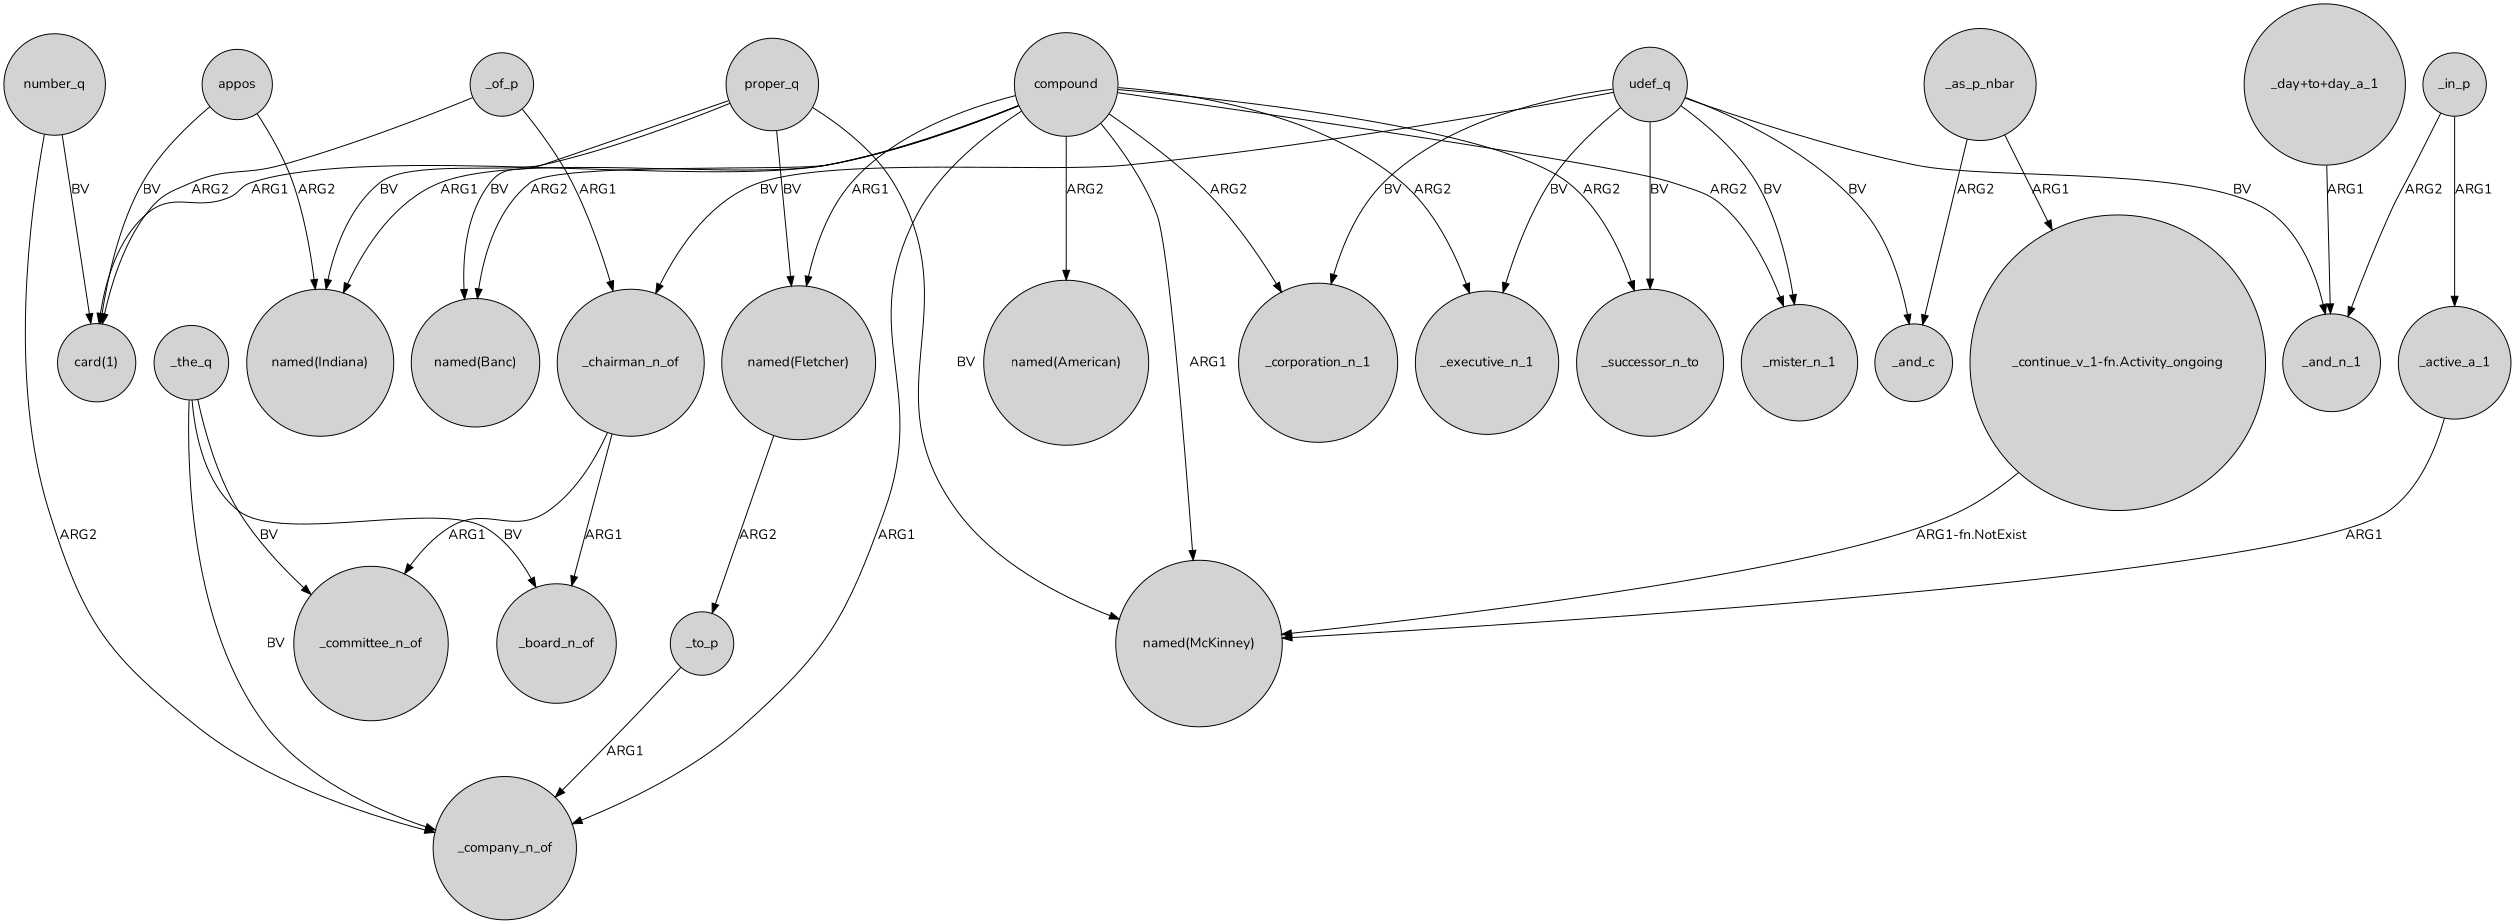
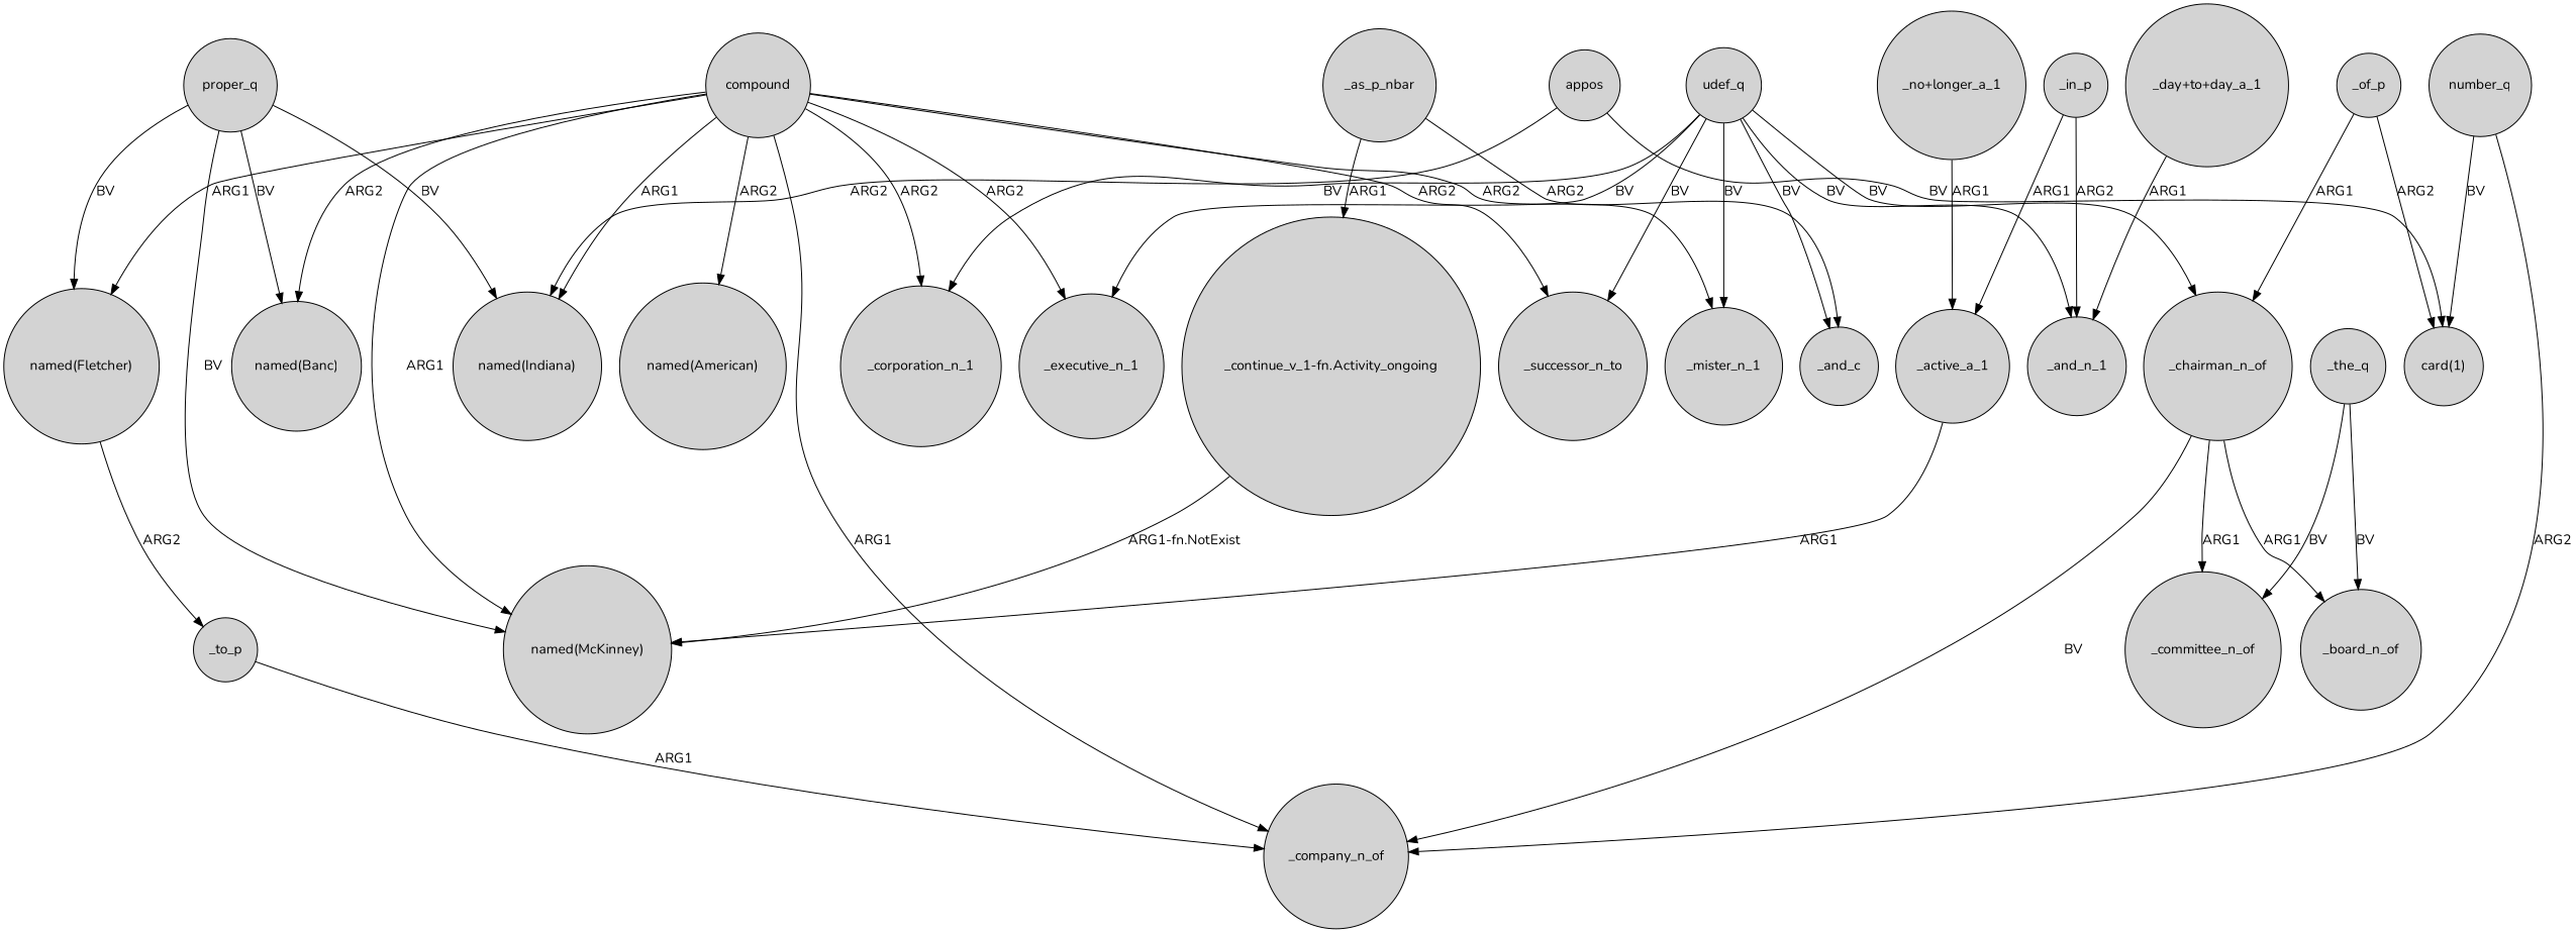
  digraph {
    fontname=Nunito
    node [fontname=Nunito shape=circle style=filled]
    edge [fontname=Nunito]
    appos
    "named(Indiana)"
    "card(1)"
    proper_q
    "named(Banc)"
    "named(McKinney)"
    "named(Fletcher)"
    _to_p
    udef_q
    _executive_n_1
    _mister_n_1
    _corporation_n_1
    _chairman_n_of
    _successor_n_to
    n15 [label=_and_n_1]
    _and_c
    _committee_n_of
    _board_n_of
    compound
    _company_n_of
    "named(American)"
    _of_p
    _the_q
    "_continue_v_1-fn.Activity_ongoing"
    _as_p_nbar
    "_day+to+day_a_1"
    number_q
    _in_p
    _active_a_1
+   "_no+longer_a_1"
    appos -> "named(Indiana)" [label=ARG2]
    appos -> "card(1)" [label=BV]
    proper_q -> "named(Indiana)" [label=BV]
    proper_q -> "named(Banc)" [label=BV]
    proper_q -> "named(McKinney)" [label=BV]
    proper_q -> "named(Fletcher)" [label=BV]
    "named(Fletcher)" -> _to_p [label=ARG2]
    _to_p -> _company_n_of [label=ARG1]
    udef_q -> _executive_n_1 [label=BV]
    udef_q -> _mister_n_1 [label=BV]
    udef_q -> _corporation_n_1 [label=BV]
    udef_q -> _chairman_n_of [label=BV]
    udef_q -> _successor_n_to [label=BV]
    udef_q -> n15 [label=BV]
    udef_q -> _and_c [label=BV]
    _chairman_n_of -> _committee_n_of [label=ARG1]
    _chairman_n_of -> _board_n_of [label=ARG1]
    compound -> "named(Indiana)" [label=ARG1]
-   compound -> "card(1)" [label=ARG1]
    compound -> "named(Banc)" [label=ARG2]
    compound -> "named(McKinney)" [label=ARG1]
    compound -> "named(Fletcher)" [label=ARG1]
    compound -> _executive_n_1 [label=ARG2]
    compound -> _mister_n_1 [label=ARG2]
    compound -> _corporation_n_1 [label=ARG2]
    compound -> _successor_n_to [label=ARG2]
    compound -> _company_n_of [label=ARG1]
    compound -> "named(American)" [label=ARG2]
    _of_p -> "card(1)" [label=ARG2]
    _of_p -> _chairman_n_of [label=ARG1]
    _the_q -> _committee_n_of [label=BV]
    _the_q -> _board_n_of [label=BV]
-   _the_q -> _company_n_of [label=BV]
+   _chairman_n_of -> _company_n_of [label=BV]
    "_continue_v_1-fn.Activity_ongoing" -> "named(McKinney)" [label="ARG1-fn.NotExist"]
    _as_p_nbar -> _and_c [label=ARG2]
    _as_p_nbar -> "_continue_v_1-fn.Activity_ongoing" [label=ARG1]
    "_day+to+day_a_1" -> n15 [label=ARG1]
    number_q -> "card(1)" [label=BV]
    number_q -> _company_n_of [label=ARG2]
    _in_p -> n15 [label=ARG2]
    _in_p -> _active_a_1 [label=ARG1]
    _active_a_1 -> "named(McKinney)" [label=ARG1]
+   "_no+longer_a_1" -> _active_a_1 [label=ARG1]
  }
